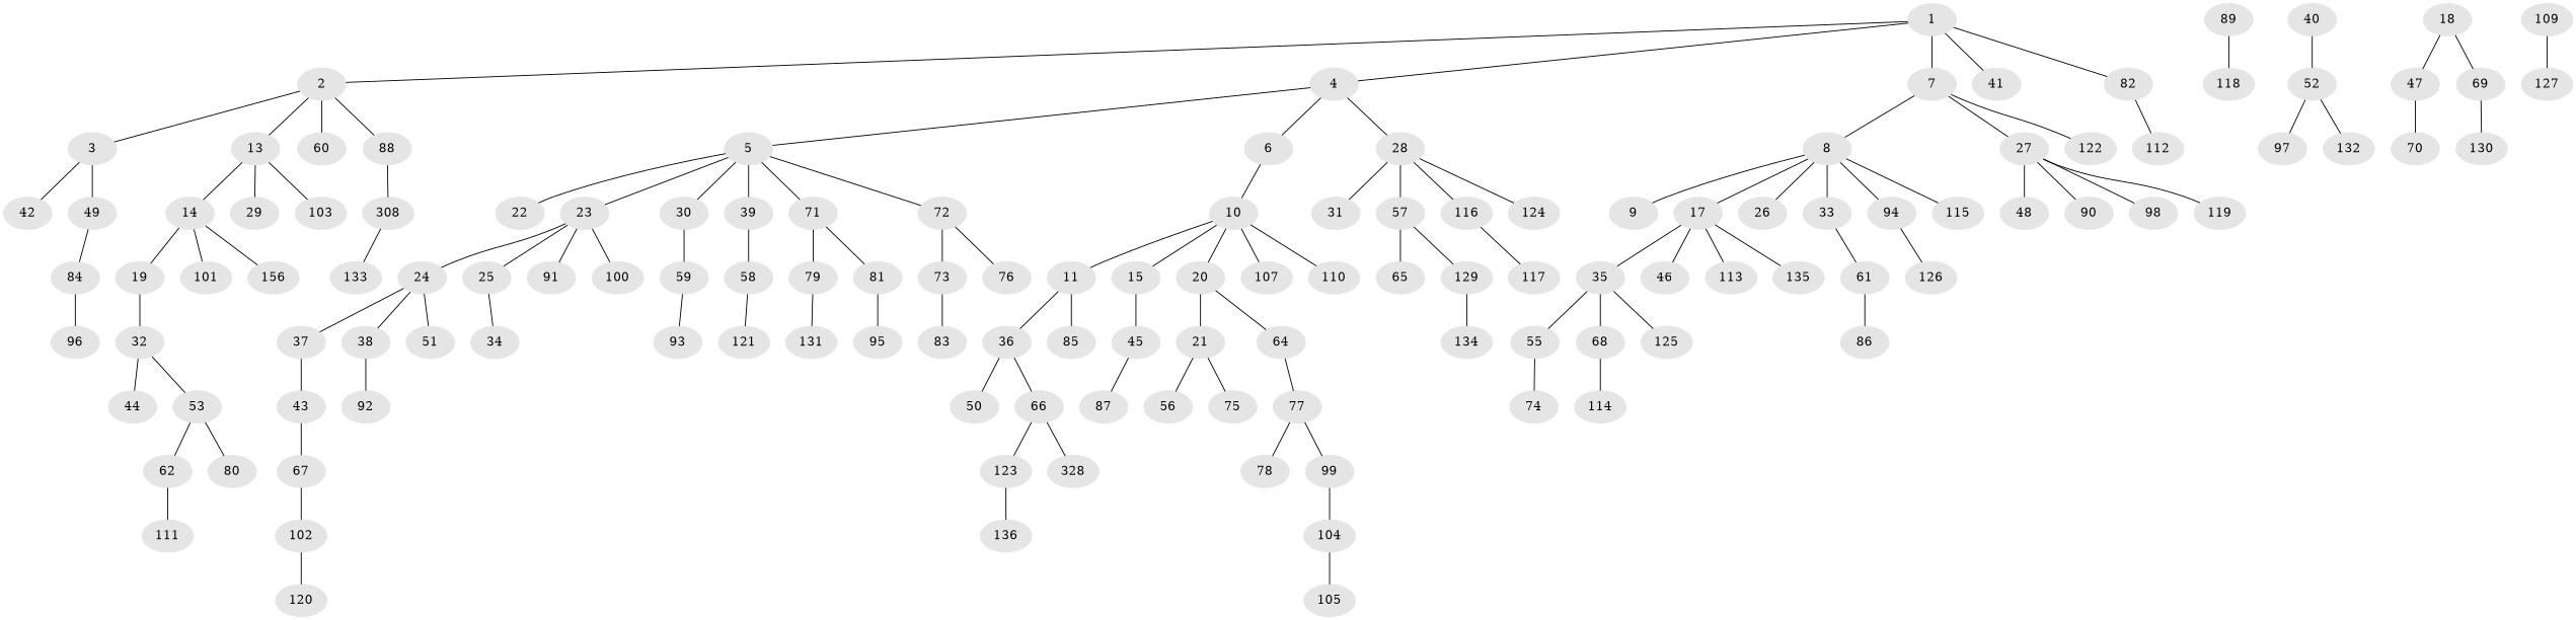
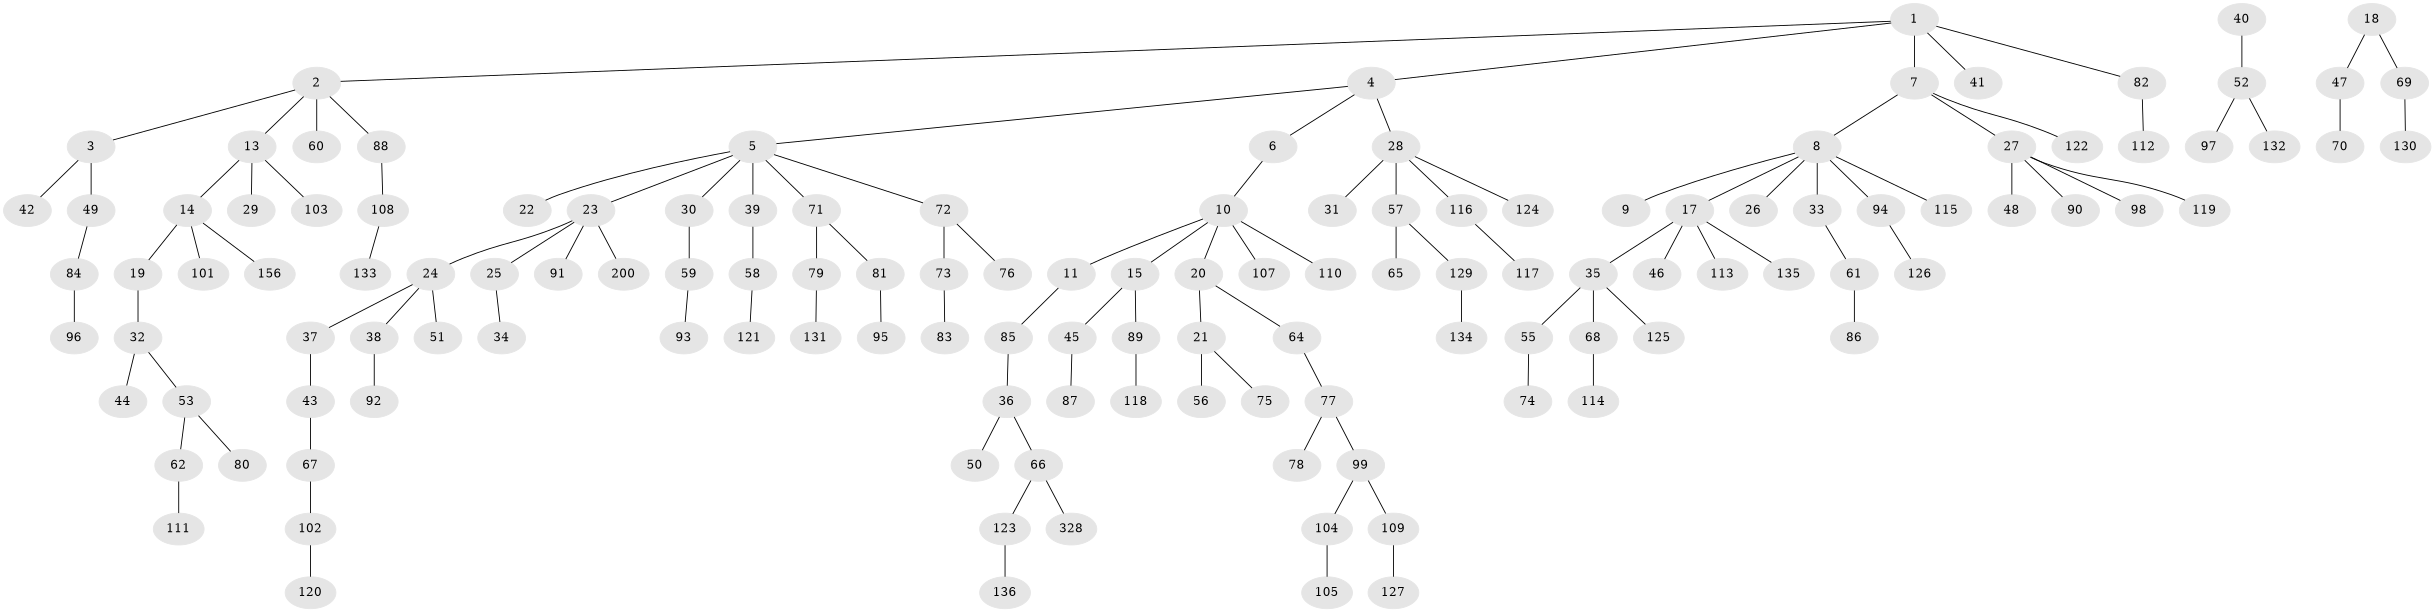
  graph {
    node [color=gray90 style=filled]
    1
    2
    4
    7
    41
    82
    3
    13
    60
    88
    5
    6
    28
    8
    27
    122
    112
    42
    49
    14
    29
    103
-   108 [label=308]
+   108
    84
    22
    23
    30
    39
    71
    72
    10
    31
    57
    116
    124
    24
    25
    91
-   100
+   100 [label=200]
    59
    58
    79
    81
    73
    76
    11
    15
    20
    107
    110
    9
    17
    26
    33
    94
    115
    48
    90
    98
    119
    35
    46
    113
    135
    61
    126
    36
    85
    45
    89
    21
    64
    50
    66
    40
    52
    19
    101
    n79 [label=156]
    32
    87
    118
    18
    47
    69
    55
    68
    125
    70
    130
    44
    53
    56
    75
    77
    37
    38
    51
    34
    43
    92
    65
    129
    117
    93
    62
    80
    86
    74
    114
    123
    n112 [label=328]
    67
    121
    97
    132
    102
    96
    111
    134
    78
    99
    136
    120
    131
    95
    83
    104
    109
    133
    105
    127
    1 -- 2
    1 -- 4
    1 -- 7
    1 -- 41
    1 -- 82
    2 -- 3
    2 -- 13
    2 -- 60
    2 -- 88
    4 -- 5
    4 -- 6
    4 -- 28
    7 -- 8
    7 -- 27
    7 -- 122
    82 -- 112
    3 -- 42
    3 -- 49
    13 -- 14
    13 -- 29
    13 -- 103
    88 -- 108
    5 -- 22
    5 -- 23
    5 -- 30
    5 -- 39
    5 -- 71
    5 -- 72
    6 -- 10
    28 -- 31
    28 -- 57
    28 -- 116
    28 -- 124
    8 -- 9
    8 -- 17
    8 -- 26
    8 -- 33
    8 -- 94
    8 -- 115
    27 -- 48
    27 -- 90
    27 -- 98
    27 -- 119
    49 -- 84
    14 -- 19
    14 -- 101
    14 -- n79
    108 -- 133
    84 -- 96
    23 -- 24
    23 -- 25
    23 -- 91
    23 -- 100
    30 -- 59
    39 -- 58
    71 -- 79
    71 -- 81
    72 -- 73
    72 -- 76
    10 -- 11
    10 -- 15
    10 -- 20
    10 -- 107
    10 -- 110
    57 -- 65
    57 -- 129
    116 -- 117
    24 -- 37
    24 -- 38
    24 -- 51
    25 -- 34
    59 -- 93
    58 -- 121
    79 -- 131
    81 -- 95
    73 -- 83
-   11 -- 36
+   85 -- 36
    11 -- 85
    15 -- 45
+   15 -- 89
    20 -- 21
    20 -- 64
    17 -- 35
    17 -- 46
    17 -- 113
    17 -- 135
    33 -- 61
    94 -- 126
    35 -- 55
    35 -- 68
    35 -- 125
    61 -- 86
    36 -- 50
    36 -- 66
    45 -- 87
    89 -- 118
    21 -- 56
    21 -- 75
    64 -- 77
    66 -- 123
    66 -- n112
    40 -- 52
    52 -- 97
    52 -- 132
    19 -- 32
    32 -- 44
    32 -- 53
    18 -- 47
    18 -- 69
    47 -- 70
    69 -- 130
    55 -- 74
    68 -- 114
    53 -- 62
    53 -- 80
    77 -- 78
    77 -- 99
    37 -- 43
    38 -- 92
    43 -- 67
    129 -- 134
    62 -- 111
    123 -- 136
    67 -- 102
    102 -- 120
    99 -- 104
+   99 -- 109
    104 -- 105
    109 -- 127
  }
